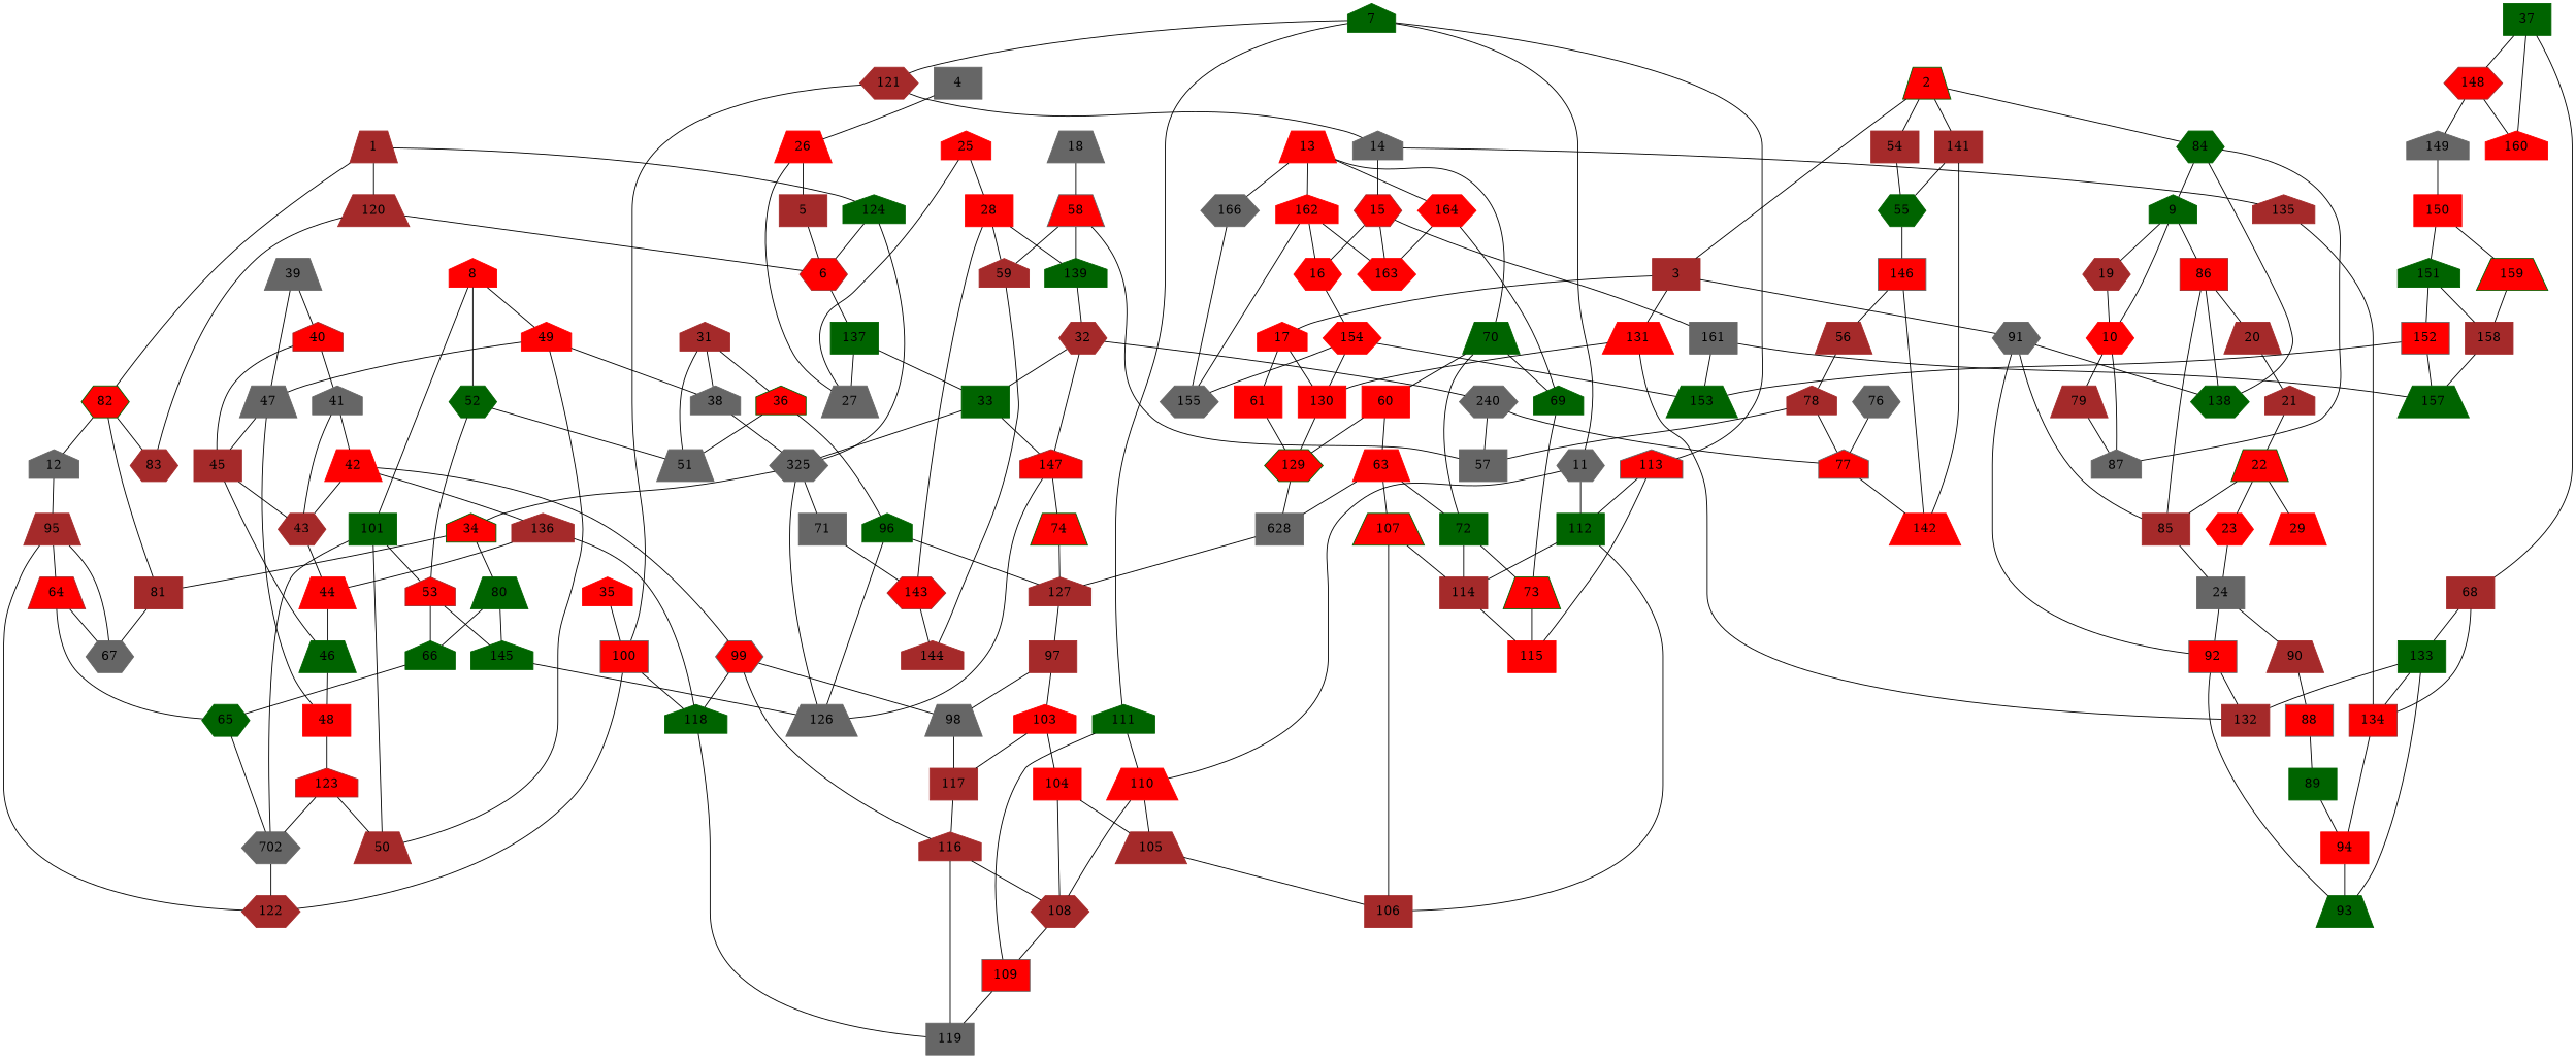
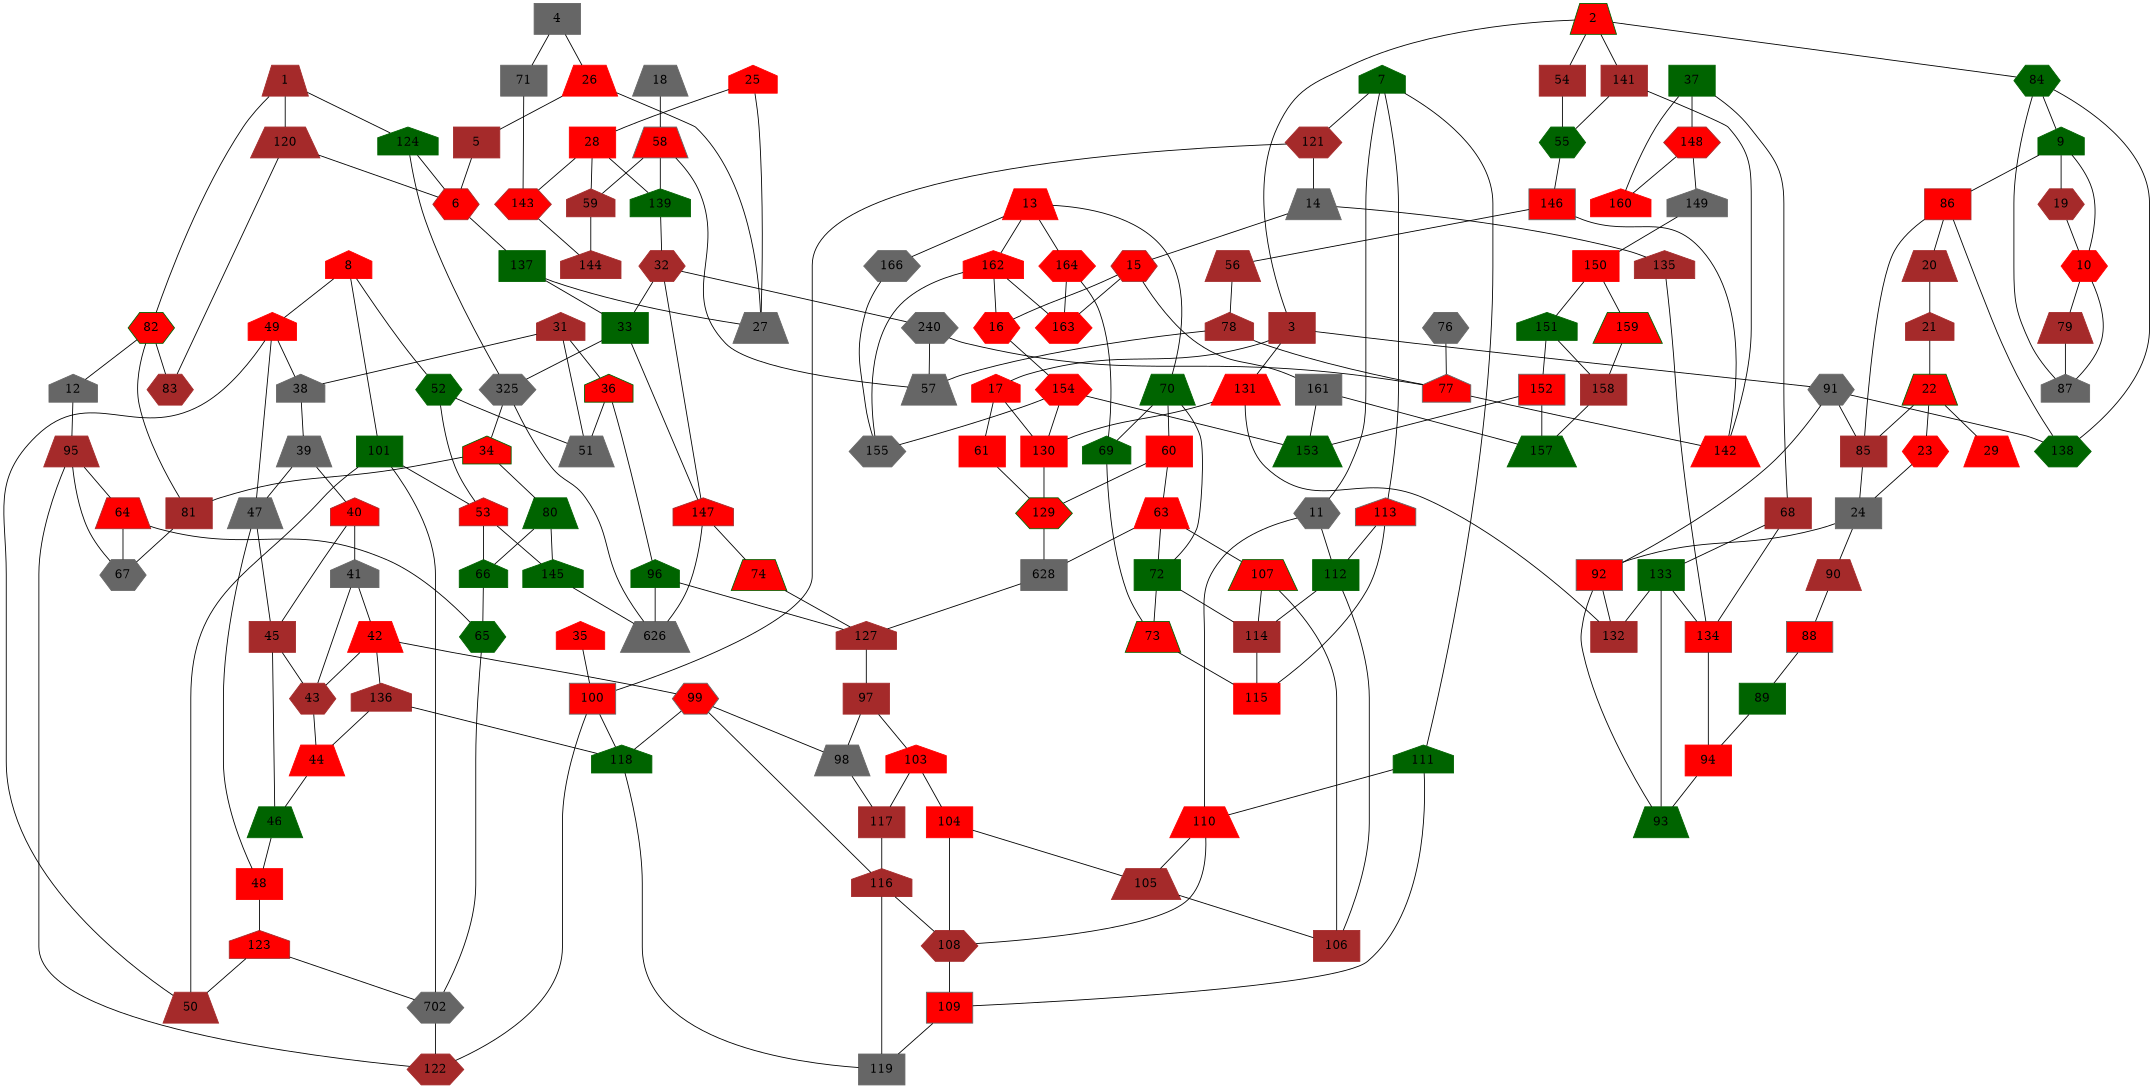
  graph {
    node [color=brown shape=box style=filled]
    1 [shape=trapezium]
    82 [color=darkgreen fillcolor=red shape=hexagon]
    120 [shape=trapezium]
    124 [color=darkgreen shape=house]
    12 [color=gray40 shape=house]
    81
    83 [shape=hexagon]
    6 [fillcolor=red shape=hexagon]
    n9 [color=gray40 label=325 shape=hexagon]
    95 [shape=trapezium]
    67 [color=gray40 shape=hexagon]
    137 [color=darkgreen]
-   126 [color=gray40 shape=trapezium]
+   126 [color=gray40 shape=trapezium label=626]
    34 [color=darkgreen fillcolor=red shape=house]
    2 [color=darkgreen fillcolor=red shape=trapezium]
    141
    84 [color=darkgreen shape=hexagon]
    3
    54
    55 [color=darkgreen shape=hexagon]
    142 [color=red shape=trapezium]
    9 [color=darkgreen shape=house]
    87 [color=gray40 shape=house]
    138 [color=darkgreen shape=hexagon]
    91 [color=gray40 shape=hexagon]
    131 [color=red shape=trapezium]
    17 [color=red shape=house]
    146 [color=gray40 fillcolor=red]
    19 [shape=hexagon]
    10 [color=red fillcolor=red shape=hexagon]
    86 [fillcolor=red]
    85
    92 [color=gray40 fillcolor=red]
    130 [color=red fillcolor=red]
    132
    61 [color=red]
    24 [color=gray40]
    93 [color=darkgreen shape=trapezium]
    129 [color=darkgreen fillcolor=red shape=hexagon]
    4 [color=gray40]
    71 [color=gray40]
    26 [color=red fillcolor=red shape=trapezium]
    143 [fillcolor=red shape=hexagon]
    27 [color=gray40 shape=trapezium]
    5
    144 [shape=house]
    33 [color=darkgreen]
    147 [fillcolor=red shape=house]
    7 [color=darkgreen shape=house]
    111 [color=darkgreen shape=house]
    113 [color=gray40 fillcolor=red shape=house]
    121 [shape=hexagon]
    11 [color=gray40 shape=hexagon]
    110 [color=red fillcolor=red shape=trapezium]
    109 [color=gray40 fillcolor=red]
    112 [color=darkgreen]
    115 [color=red]
-   14 [color=gray40 shape=house]
+   14 [color=gray40 shape=trapezium]
    100 [color=gray40 fillcolor=red]
    105 [shape=trapezium]
    108 [shape=hexagon]
    119 [color=gray40]
    114
    106
    15 [fillcolor=red shape=hexagon]
    135 [shape=house]
    122 [shape=hexagon]
    118 [color=darkgreen shape=house]
    8 [color=red shape=house]
    101 [color=darkgreen]
    49 [color=red fillcolor=red shape=house]
    52 [color=darkgreen shape=hexagon]
    50 [shape=trapezium]
    53 [fillcolor=red shape=house]
    n75 [color=gray40 label=702 shape=hexagon]
    38 [color=gray40 shape=house]
    47 [color=gray40 shape=trapezium]
    51 [color=gray40 shape=trapezium]
    145 [color=darkgreen shape=house]
    66 [color=darkgreen shape=house]
    39 [color=gray40 shape=trapezium]
    45
    48 [color=red]
    79 [shape=trapezium]
    20 [shape=trapezium]
    21 [shape=house]
    64 [fillcolor=red shape=trapezium]
    65 [color=darkgreen shape=hexagon]
    13 [color=red fillcolor=red shape=trapezium]
    70 [color=darkgreen shape=trapezium]
    n91 [color=gray40 label=166 shape=hexagon]
    162 [color=red fillcolor=red shape=house]
    164 [color=red shape=hexagon]
    60 [color=red]
    72 [color=darkgreen]
    69 [color=darkgreen shape=house]
    155 [color=gray40 shape=hexagon]
    163 [color=red shape=hexagon]
    16 [color=red shape=hexagon]
    63 [color=red shape=trapezium]
    73 [color=darkgreen fillcolor=red shape=trapezium]
    154 [color=red shape=hexagon]
    161 [color=gray40]
    134 [fillcolor=red]
    153 [color=darkgreen shape=trapezium]
    157 [color=darkgreen shape=trapezium]
    94 [color=red]
    n108 [color=gray40 label=628]
    18 [color=gray40 shape=trapezium]
    58 [color=gray40 fillcolor=red shape=trapezium]
    139 [color=darkgreen shape=house]
    59 [shape=house]
-   57 [color=gray40]
+   57 [color=gray40 shape=trapezium]
    32 [shape=hexagon]
    22 [color=darkgreen fillcolor=red shape=trapezium]
    29 [color=red shape=trapezium]
    23 [color=red fillcolor=red shape=hexagon]
    90 [shape=trapezium]
    88 [color=gray40 fillcolor=red]
    89 [color=darkgreen]
    25 [color=red shape=house]
    28 [color=red fillcolor=red]
    n123 [color=gray40 label=240 shape=hexagon]
    31 [shape=house]
    36 [color=darkgreen fillcolor=red shape=house]
    96 [color=darkgreen shape=house]
    127 [shape=house]
    40 [fillcolor=red shape=house]
    74 [color=darkgreen fillcolor=red shape=trapezium]
    77 [color=gray40 fillcolor=red shape=house]
    80 [color=darkgreen shape=trapezium]
    35 [color=red shape=house]
    97
    37 [color=darkgreen]
    68
    148 [fillcolor=red shape=hexagon]
    160 [color=red shape=house]
    133 [color=darkgreen]
    149 [color=gray40 shape=house]
    150 [color=red]
    41 [color=gray40 shape=house]
    42 [color=red shape=trapezium]
    43 [shape=hexagon]
    46 [color=darkgreen shape=trapezium]
    123 [fillcolor=red shape=house]
    99 [color=gray40 fillcolor=red shape=hexagon]
    136 [shape=house]
    44 [color=red fillcolor=red shape=trapezium]
    98 [color=gray40 shape=trapezium]
    116 [shape=house]
    117
    56 [shape=trapezium]
    78 [shape=house]
    107 [color=darkgreen fillcolor=red shape=trapezium]
    76 [color=gray40 shape=hexagon]
    103 [color=red fillcolor=red shape=house]
    104 [color=red]
    151 [color=darkgreen shape=house]
    159 [color=darkgreen fillcolor=red shape=trapezium]
    152 [color=gray40 fillcolor=red]
    158
    1 -- 82
    1 -- 120
    1 -- 124
    82 -- 12
    82 -- 81
    82 -- 83
    120 -- 83
    120 -- 6
    124 -- 6
    124 -- n9
    12 -- 95
    81 -- 67
    6 -- 137
    n9 -- 126
    n9 -- 34
    95 -- 67
    95 -- 122
    95 -- 64
    137 -- 27
    137 -- 33
    34 -- 81
    34 -- 80
    2 -- 141
    2 -- 84
    2 -- 3
    2 -- 54
    141 -- 55
    141 -- 142
    84 -- 9
    84 -- 87
    84 -- 138
    3 -- 91
    3 -- 131
    3 -- 17
    54 -- 55
    55 -- 146
    9 -- 19
    9 -- 10
    9 -- 86
    91 -- 138
    91 -- 85
    91 -- 92
    131 -- 130
    131 -- 132
    17 -- 130
    17 -- 61
    146 -- 142
    146 -- 56
    19 -- 10
    10 -- 87
    10 -- 79
    86 -- 138
    86 -- 85
    86 -- 20
    85 -- 24
    92 -- 132
    92 -- 93
    130 -- 129
    61 -- 129
    24 -- 92
    24 -- 90
    129 -- n108
-   n9 -- 71
+   4 -- 71
    4 -- 26
    71 -- 143
    26 -- 27
    26 -- 5
    143 -- 144
    5 -- 6
    33 -- n9
    33 -- 147
    147 -- 126
    147 -- 74
    7 -- 111
    7 -- 113
    7 -- 121
    7 -- 11
    111 -- 110
    111 -- 109
    113 -- 112
    113 -- 115
    121 -- 14
    121 -- 100
    11 -- 110
    11 -- 112
    110 -- 105
    110 -- 108
    109 -- 119
    112 -- 114
    112 -- 106
    14 -- 15
    14 -- 135
    100 -- 122
    100 -- 118
    105 -- 106
    108 -- 109
    114 -- 115
    15 -- 163
    15 -- 16
    15 -- 161
    135 -- 134
    118 -- 119
    8 -- 101
    8 -- 49
    8 -- 52
    101 -- 50
    101 -- 53
    101 -- n75
    49 -- 50
    49 -- 38
    49 -- 47
    52 -- 53
    52 -- 51
    53 -- 145
    53 -- 66
    n75 -- 122
-   38 -- n9
+   38 -- 39
    47 -- 45
    47 -- 48
    145 -- 126
    66 -- 65
    39 -- 47
    39 -- 40
    45 -- 43
    45 -- 46
    48 -- 123
    79 -- 87
    20 -- 21
    21 -- 22
    64 -- 67
    64 -- 65
    65 -- n75
    13 -- 70
    13 -- n91
    13 -- 162
    13 -- 164
    70 -- 60
    70 -- 72
    70 -- 69
    n91 -- 155
    162 -- 155
    162 -- 163
    162 -- 16
    164 -- 69
    164 -- 163
    60 -- 129
    60 -- 63
    72 -- 114
    72 -- 73
    69 -- 73
    16 -- 154
    63 -- 72
    63 -- n108
    63 -- 107
    73 -- 115
    154 -- 130
    154 -- 155
    154 -- 153
    161 -- 153
    161 -- 157
    134 -- 94
    94 -- 93
    n108 -- 127
    18 -- 58
    58 -- 139
    58 -- 59
    58 -- 57
    139 -- 32
    59 -- 144
    32 -- 33
    32 -- 147
    32 -- n123
    22 -- 85
    22 -- 29
    22 -- 23
    23 -- 24
    90 -- 88
    88 -- 89
    89 -- 94
    25 -- 27
    25 -- 28
    28 -- 143
    28 -- 139
    28 -- 59
    n123 -- 57
    n123 -- 77
    31 -- 38
    31 -- 51
    31 -- 36
    36 -- 51
    36 -- 96
    96 -- 126
    96 -- 127
    127 -- 97
    40 -- 45
    40 -- 41
    74 -- 127
    77 -- 142
    80 -- 145
    80 -- 66
    35 -- 100
    97 -- 98
    97 -- 103
    37 -- 68
    37 -- 148
    37 -- 160
    68 -- 134
    68 -- 133
    148 -- 160
    148 -- 149
    133 -- 132
    133 -- 93
    133 -- 134
    149 -- 150
    150 -- 151
    150 -- 159
    41 -- 42
    41 -- 43
    42 -- 43
    42 -- 99
    42 -- 136
    43 -- 44
    46 -- 48
    123 -- 50
    123 -- n75
    99 -- 118
    99 -- 98
    99 -- 116
    136 -- 118
    136 -- 44
    44 -- 46
    98 -- 117
    116 -- 108
    116 -- 119
    117 -- 116
    56 -- 78
    78 -- 57
    78 -- 77
    107 -- 114
    107 -- 106
    76 -- 77
    103 -- 117
    103 -- 104
    104 -- 105
    104 -- 108
    151 -- 152
    151 -- 158
    159 -- 158
    152 -- 153
    152 -- 157
    158 -- 157
  }
